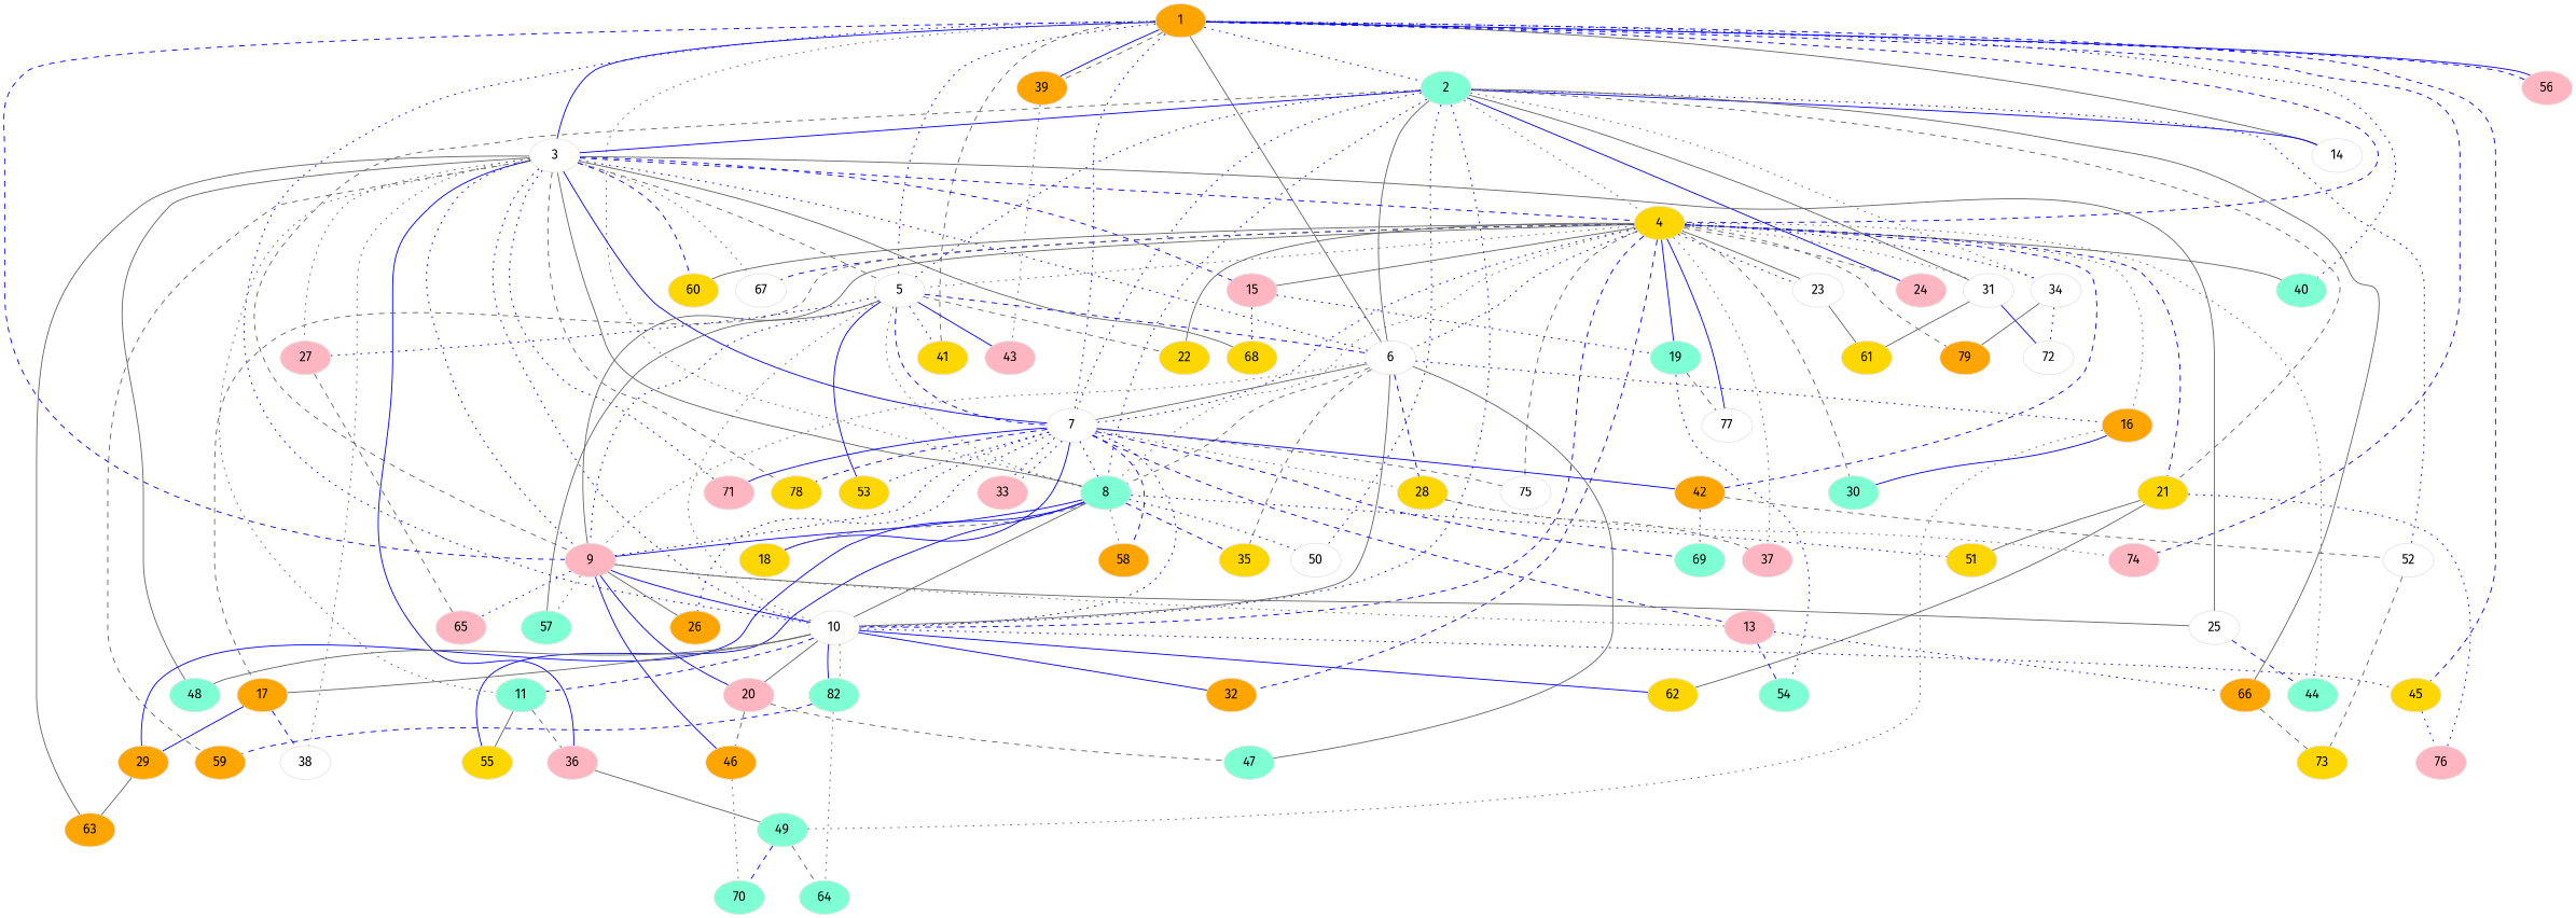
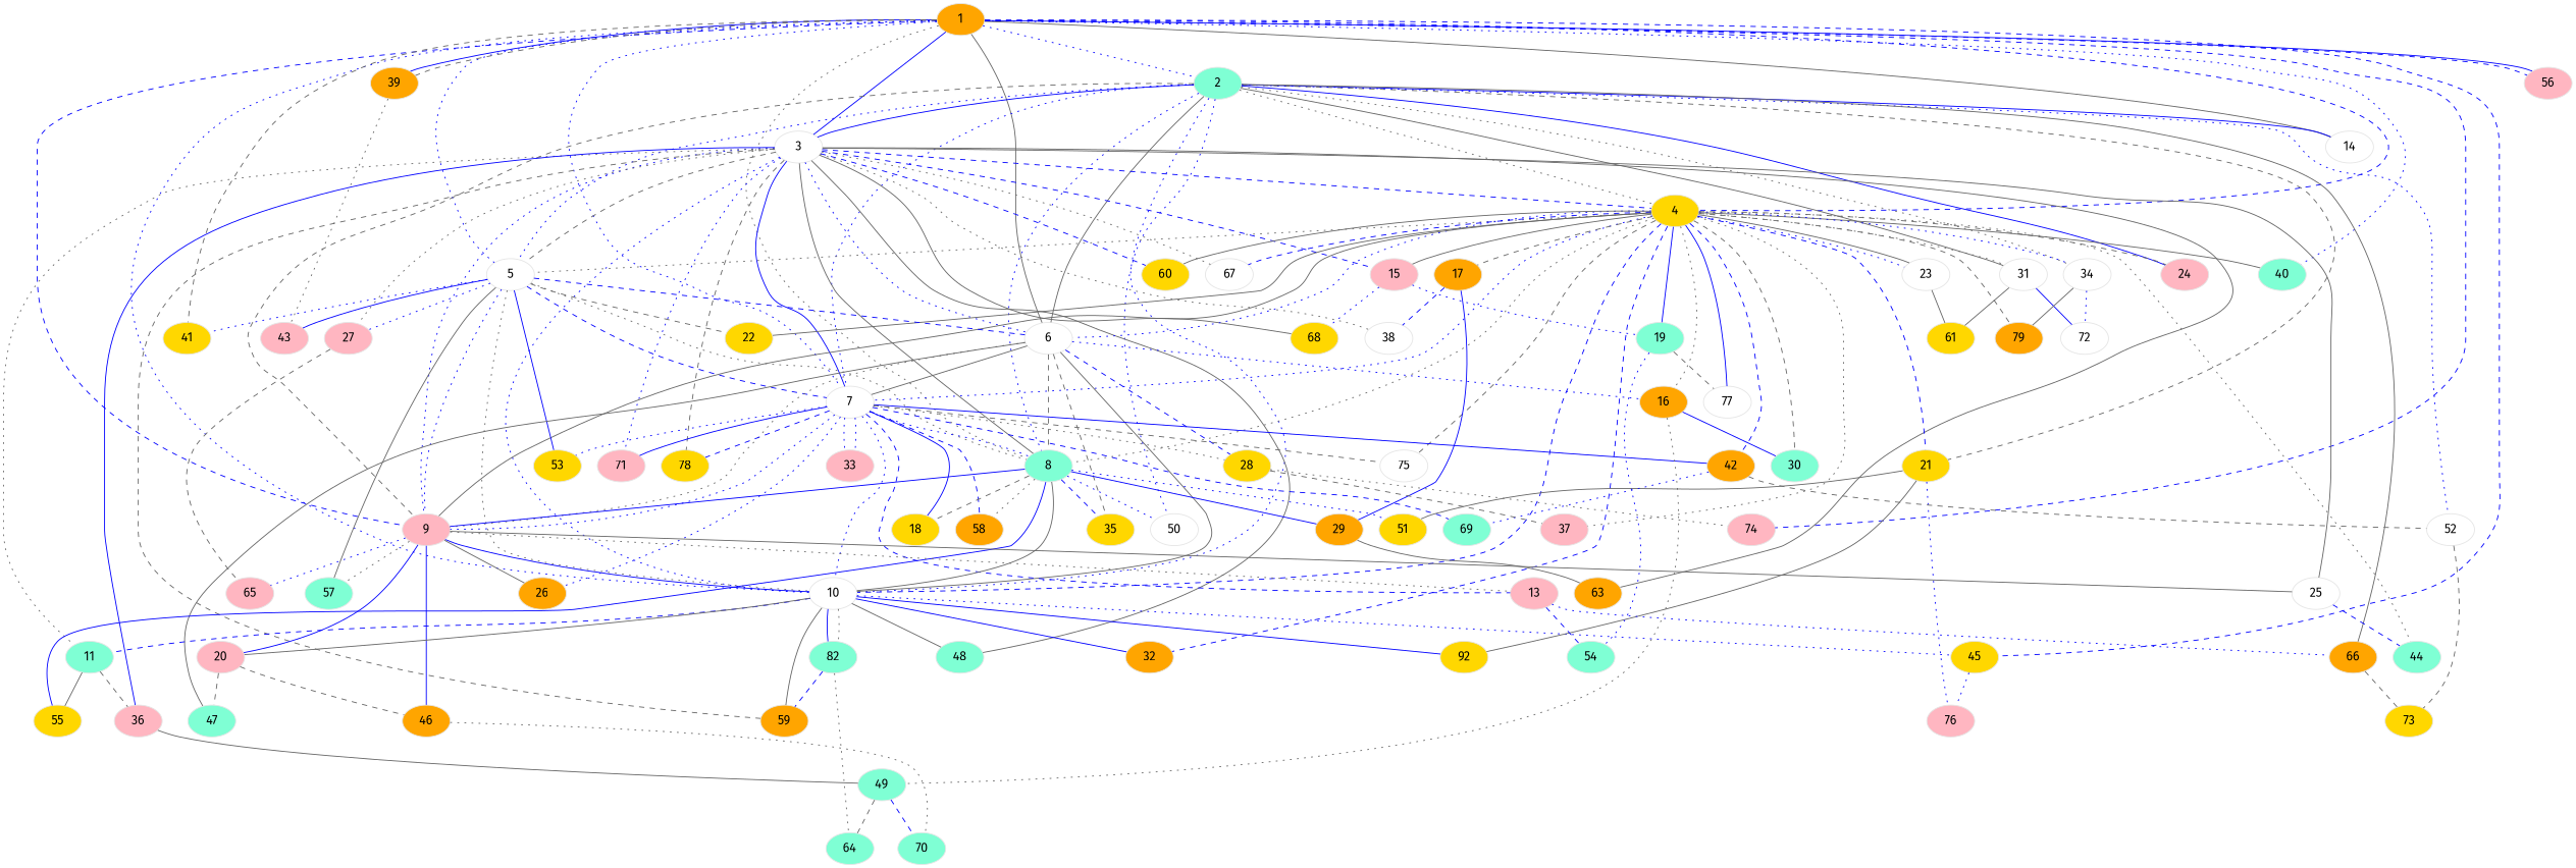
  graph {
    fontname="Fira Sans"
    node [color=gray90 fillcolor=white fontname="Fira Sans" style=filled]
    edge [color=blue fontname="Fira Sans" style=dotted]
    1 [fillcolor=orange]
    2 [fillcolor=aquamarine]
    3
    4 [fillcolor=gold]
    5
    6
    7
    8 [fillcolor=aquamarine]
    9 [fillcolor=lightpink]
    10
    14
    39 [fillcolor=orange]
    40 [fillcolor=aquamarine]
    41 [fillcolor=gold]
    45 [fillcolor=gold]
    56 [fillcolor=lightpink]
    74 [fillcolor=lightpink]
    21 [fillcolor=gold]
    24 [fillcolor=lightpink]
    31
    34
    50
    52
    66 [fillcolor=orange]
    11 [fillcolor=aquamarine]
    15 [fillcolor=lightpink]
    25
    27 [fillcolor=lightpink]
    36 [fillcolor=lightpink]
    38
    48 [fillcolor=aquamarine]
    59 [fillcolor=orange]
    60 [fillcolor=gold]
    63 [fillcolor=orange]
    67
    68 [fillcolor=gold]
    71 [fillcolor=lightpink]
    78 [fillcolor=gold]
    16 [fillcolor=orange]
    17 [fillcolor=orange]
    19 [fillcolor=aquamarine]
    22 [fillcolor=gold]
    23
    30 [fillcolor=aquamarine]
    32 [fillcolor=orange]
    37 [fillcolor=lightpink]
    42 [fillcolor=orange]
    44 [fillcolor=aquamarine]
    75
    77
    79 [fillcolor=orange]
    43 [fillcolor=lightpink]
    53 [fillcolor=gold]
    57 [fillcolor=aquamarine]
    28 [fillcolor=gold]
    35 [fillcolor=gold]
    47 [fillcolor=aquamarine]
    13 [fillcolor=lightpink]
    18 [fillcolor=gold]
    26 [fillcolor=orange]
    33 [fillcolor=lightpink]
    58 [fillcolor=orange]
    69 [fillcolor=aquamarine]
    29 [fillcolor=orange]
    51 [fillcolor=gold]
    55 [fillcolor=gold]
    20 [fillcolor=lightpink]
    46 [fillcolor=orange]
    65 [fillcolor=lightpink]
    n70 [fillcolor=aquamarine label=82]
-   62 [fillcolor=gold]
+   62 [fillcolor=gold label=92]
    76 [fillcolor=lightpink]
    61 [fillcolor=gold]
    72
    73 [fillcolor=gold]
    49 [fillcolor=aquamarine]
    54 [fillcolor=aquamarine]
    70 [fillcolor=aquamarine]
    64 [fillcolor=aquamarine]
    1 -- 2
    1 -- 3 [style=solid]
    1 -- 4 [style=dashed]
    1 -- 5
    1 -- 6 [color=gray40 style=solid]
    1 -- 7
    1 -- 8 [color=gray40]
    1 -- 9 [style=dashed]
    1 -- 10
    1 -- 14 [color=gray40 style=solid]
    1 -- 39 [style=solid]
    1 -- 39 [color=gray40 style=dashed]
    1 -- 40
    1 -- 41 [color=gray40 style=dashed]
    1 -- 45 [style=dashed]
    1 -- 56 [style=dashed]
    1 -- 56 [style=solid]
    1 -- 74 [style=dashed]
    2 -- 3 [style=solid]
    2 -- 4 [color=gray40]
    2 -- 5
    2 -- 6 [color=gray40 style=solid]
    2 -- 7
    2 -- 8
    2 -- 9 [color=gray40 style=dashed]
    2 -- 10
    2 -- 14 [style=solid]
    2 -- 21 [color=gray40 style=dashed]
    2 -- 24 [style=solid]
    2 -- 31 [color=gray40 style=solid]
    2 -- 34 [color=gray40]
    2 -- 50
    2 -- 52
    2 -- 66 [color=gray40 style=solid]
    3 -- 4 [style=dashed]
    3 -- 5 [color=gray40 style=dashed]
    3 -- 6
    3 -- 7 [style=solid]
    3 -- 8 [color=gray40 style=solid]
    3 -- 9
    3 -- 10
    3 -- 11 [color=gray40]
    3 -- 15 [style=dashed]
    3 -- 25 [color=gray40 style=solid]
    3 -- 27 [color=gray40]
    3 -- 36 [style=solid]
    3 -- 38 [color=gray40]
    3 -- 48 [color=gray40 style=solid]
    3 -- 59 [color=gray40 style=dashed]
    3 -- 60 [style=dashed]
    3 -- 63 [color=gray40 style=solid]
    3 -- 67 [color=gray40]
    3 -- 68 [color=gray40 style=solid]
    3 -- 71
    3 -- 78 [color=gray40 style=dashed]
    4 -- 5 [color=gray40]
    4 -- 6
    4 -- 7
    4 -- 8 [color=gray40]
    4 -- 9 [color=gray40 style=solid]
    4 -- 10 [style=dashed]
    4 -- 40 [color=gray40 style=solid]
    4 -- 21 [style=dashed]
    4 -- 24 [color=gray40 style=dashed]
    4 -- 31 [color=gray40]
    4 -- 34
    4 -- 15 [color=gray40 style=solid]
    4 -- 60 [color=gray40 style=solid]
    4 -- 67 [style=dashed]
    4 -- 16 [color=gray40]
    4 -- 17 [color=gray40 style=dashed]
    4 -- 19 [style=solid]
    4 -- 22 [color=gray40 style=solid]
    4 -- 23
    4 -- 23 [color=gray40 style=solid]
    4 -- 30 [color=gray40 style=dashed]
    4 -- 32 [style=dashed]
    4 -- 37 [color=gray40]
    4 -- 42 [style=dashed]
    4 -- 44 [color=gray40]
    4 -- 75 [color=gray40 style=dashed]
    4 -- 77 [style=solid]
    4 -- 79 [color=gray40 style=dashed]
    5 -- 6 [style=dashed]
    5 -- 7 [style=dashed]
    5 -- 8 [color=gray40]
    5 -- 9
    5 -- 10 [color=gray40]
    5 -- 41
    5 -- 27
    5 -- 22 [color=gray40 style=dashed]
    5 -- 43 [style=solid]
    5 -- 53 [style=solid]
    5 -- 57 [color=gray40 style=solid]
    6 -- 7 [color=gray40 style=solid]
    6 -- 8 [color=gray40 style=dashed]
    6 -- 9 [color=gray40]
    6 -- 10 [color=gray40 style=solid]
    6 -- 16
    6 -- 28 [style=dashed]
    6 -- 35 [color=gray40 style=dashed]
    6 -- 47 [color=gray40 style=solid]
    7 -- 8
    7 -- 9
    7 -- 10
    7 -- 71 [style=solid]
    7 -- 78 [style=dashed]
    7 -- 42 [style=solid]
    7 -- 75 [color=gray40 style=dashed]
    7 -- 53
    7 -- 28 [color=gray40]
    7 -- 13 [style=dashed]
    7 -- 18 [style=solid]
    7 -- 26
    7 -- 33
    7 -- 33
    7 -- 58 [style=dashed]
    7 -- 69 [style=dashed]
    8 -- 9 [style=solid]
    8 -- 10 [color=gray40 style=solid]
    8 -- 50
    8 -- 35 [style=dashed]
    8 -- 18 [color=gray40 style=dashed]
    8 -- 58 [color=gray40]
    8 -- 29 [style=solid]
    8 -- 51
    8 -- 55 [style=solid]
    9 -- 10 [style=solid]
    9 -- 25 [color=gray40 style=solid]
    9 -- 57 [color=gray40]
    9 -- 13 [color=gray40]
    9 -- 26 [color=gray40 style=solid]
    9 -- 20 [style=solid]
    9 -- 46 [style=solid]
    9 -- 65
    10 -- 45
    10 -- 11 [style=dashed]
    10 -- 48 [color=gray40 style=solid]
-   10 -- 17 [color=gray40 style=solid]
+   10 -- 59 [color=gray40 style=solid]
    10 -- 32 [style=solid]
    10 -- 20 [color=gray40 style=solid]
    10 -- n70 [style=solid]
    10 -- n70 [color=gray40]
    10 -- 62 [style=solid]
    39 -- 43 [color=gray40]
    45 -- 76
    21 -- 51 [color=gray40 style=solid]
    21 -- 62 [color=gray40 style=solid]
    21 -- 76
    31 -- 61 [color=gray40 style=solid]
    31 -- 72 [style=solid]
    34 -- 79 [color=gray40 style=solid]
    34 -- 72
    52 -- 73 [color=gray40 style=dashed]
    66 -- 73 [color=gray40 style=dashed]
    11 -- 36 [color=gray40 style=dashed]
    11 -- 55 [color=gray40 style=solid]
    15 -- 68
    15 -- 19
    25 -- 44 [style=dashed]
    27 -- 65 [color=gray40 style=dashed]
    36 -- 49 [color=gray40 style=solid]
    16 -- 30 [style=solid]
    16 -- 49 [color=gray40]
    17 -- 38 [style=dashed]
    17 -- 29 [style=solid]
    19 -- 77 [color=gray40 style=dashed]
    19 -- 54
    23 -- 61 [color=gray40 style=solid]
    42 -- 52 [color=gray40 style=dashed]
    42 -- 69
    28 -- 74 [color=gray40]
    28 -- 37 [color=gray40 style=dashed]
    13 -- 66
    13 -- 54 [style=dashed]
    29 -- 63 [color=gray40 style=solid]
    20 -- 47 [color=gray40 style=dashed]
    20 -- 46 [color=gray40 style=dashed]
    46 -- 70 [color=gray40]
    n70 -- 59 [style=dashed]
    n70 -- 64 [color=gray40]
    49 -- 70 [style=dashed]
    49 -- 64 [color=gray40 style=dashed]
  }
